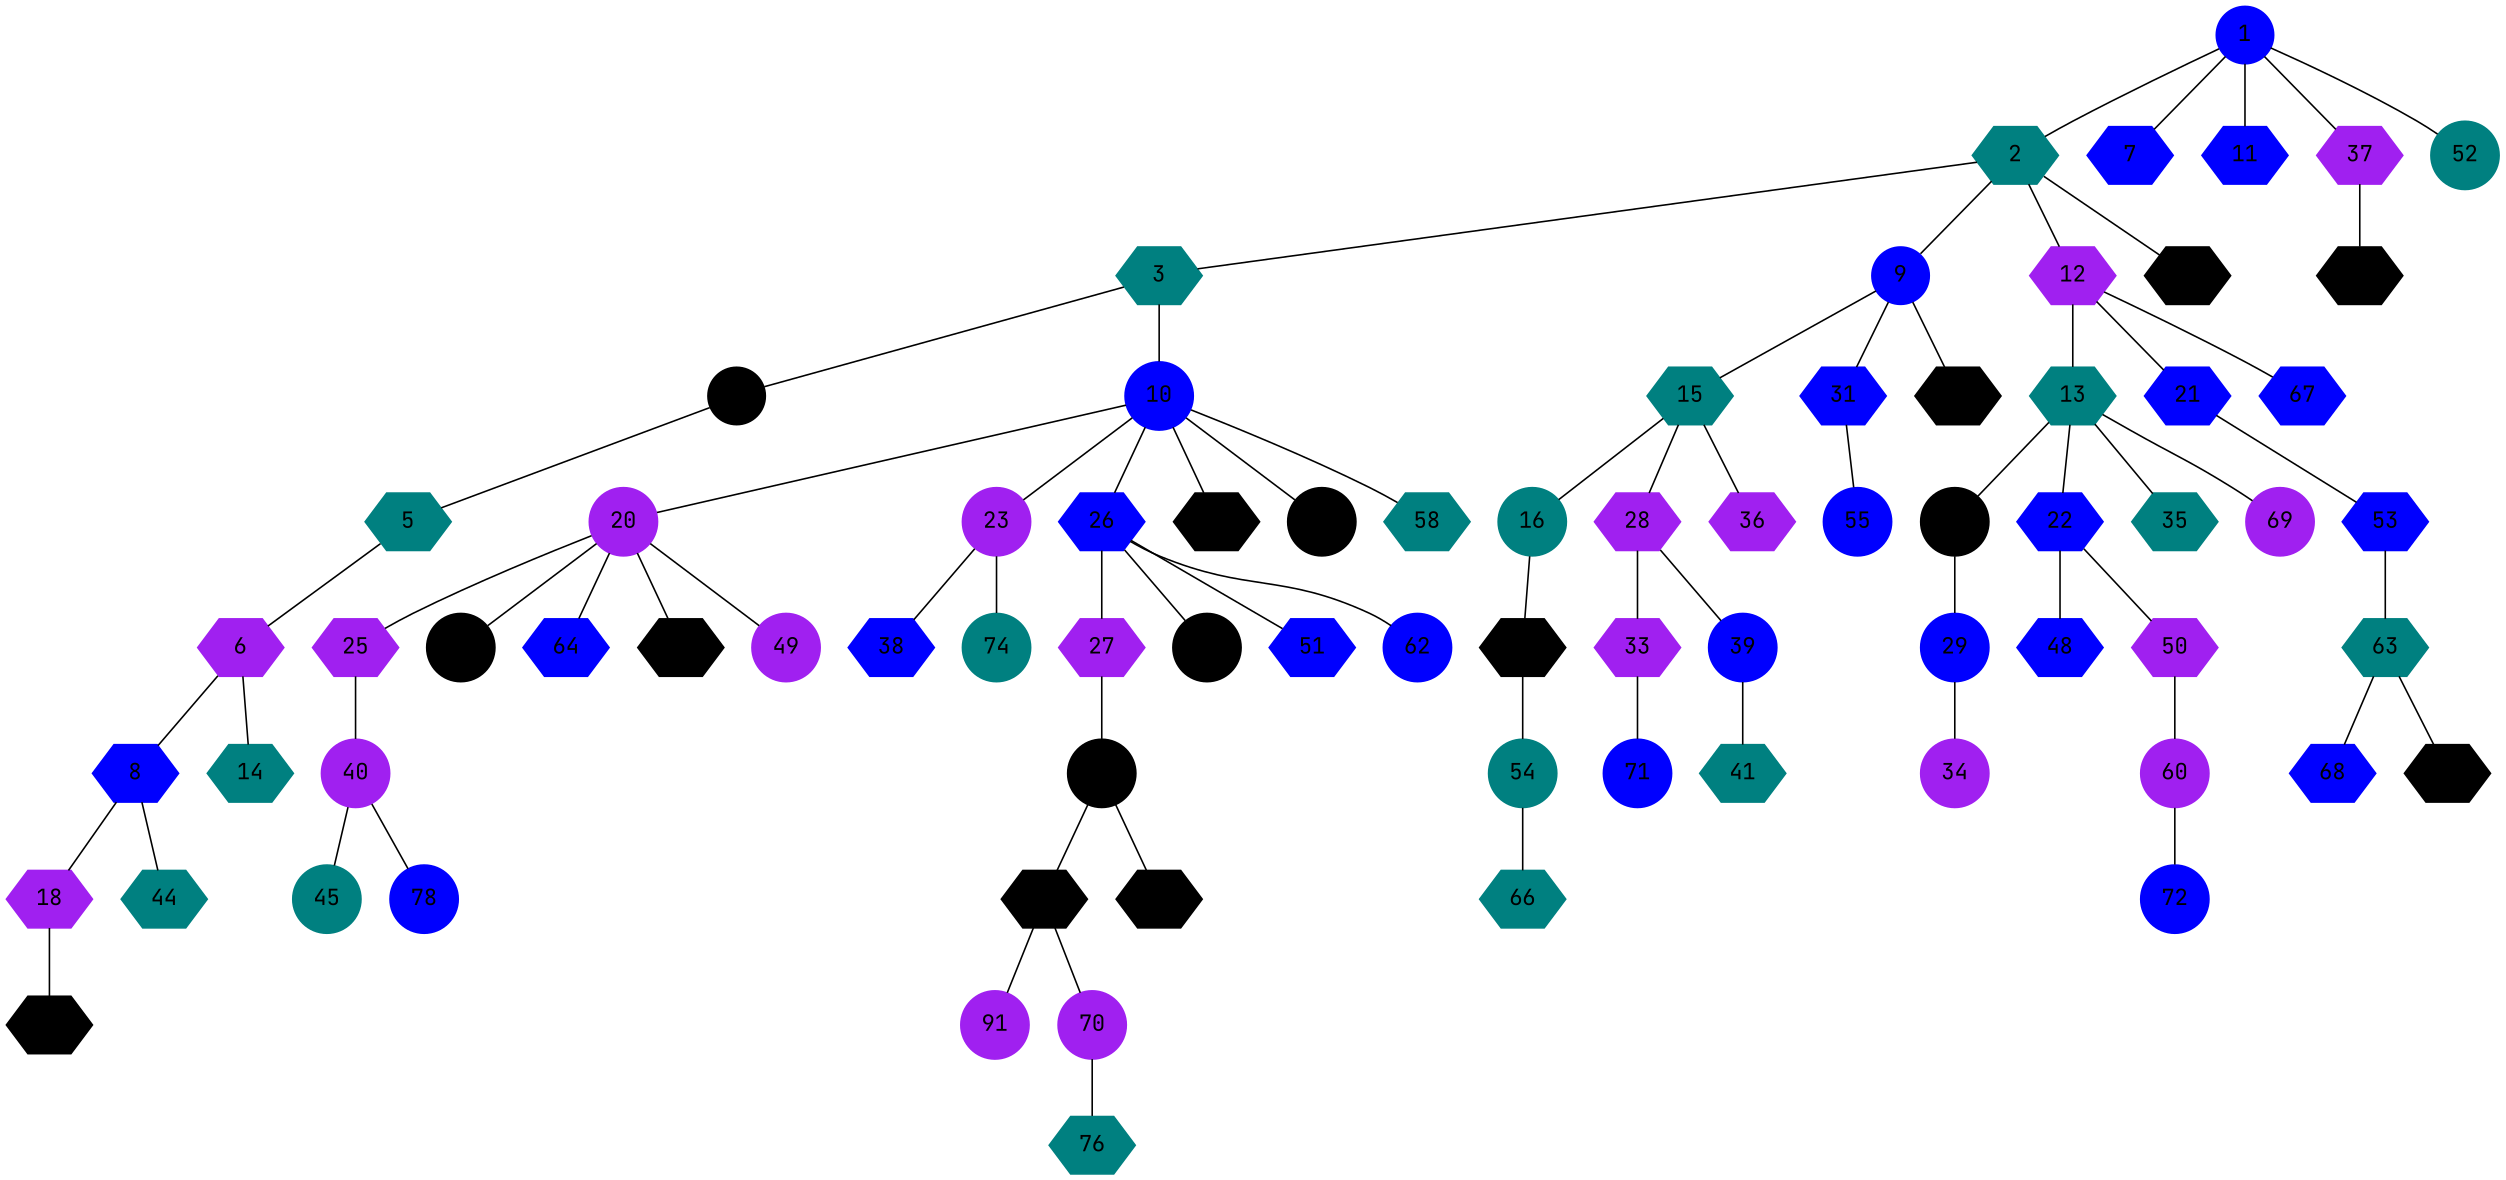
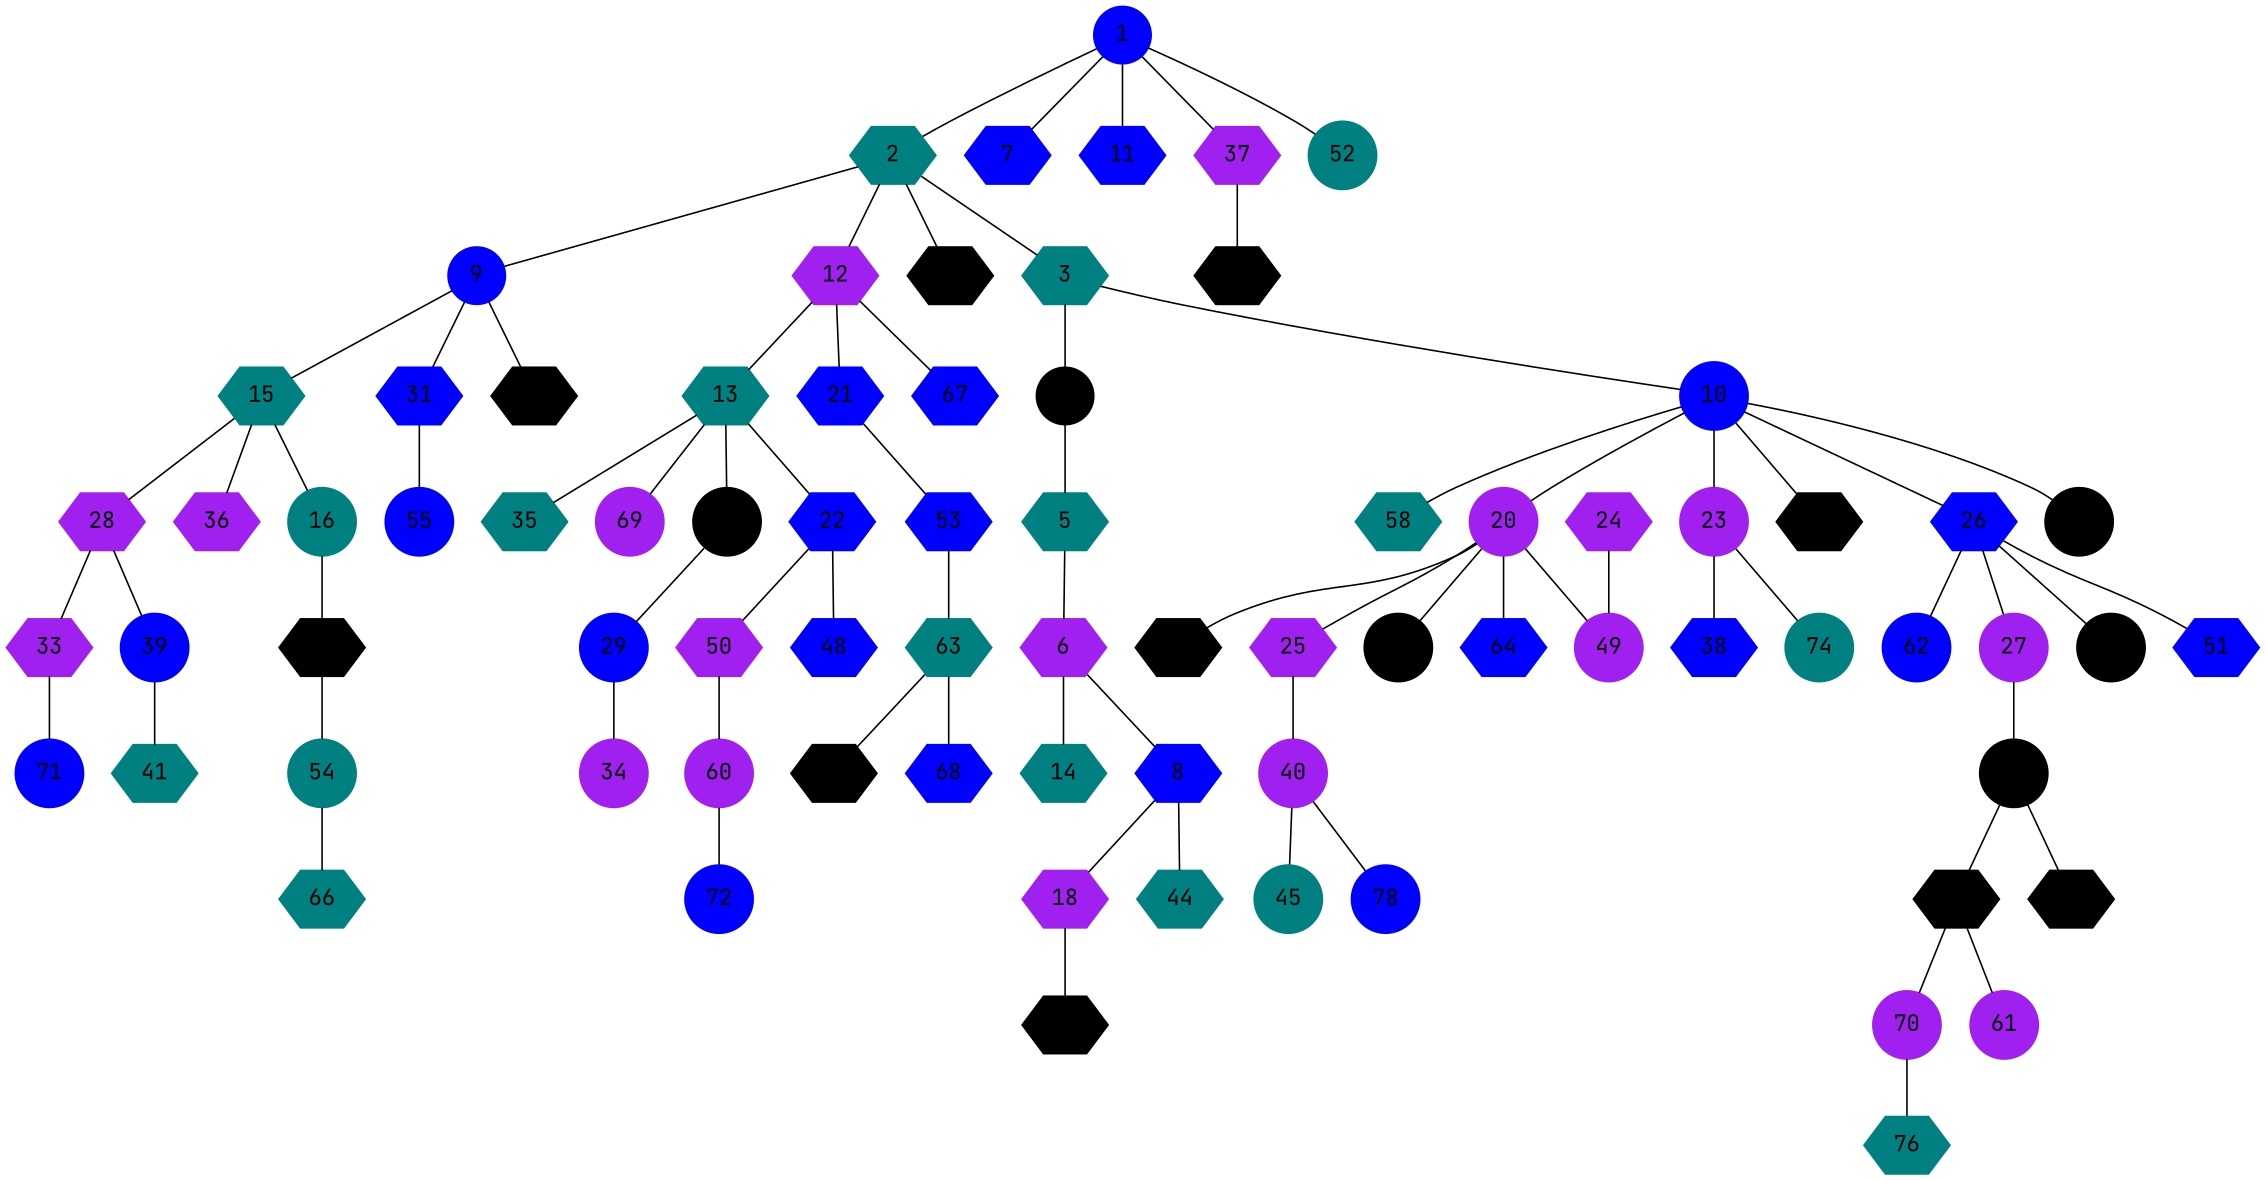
  graph {
    fontname="JetBrains Mono"
    node [color=blue fontname="JetBrains Mono" shape=hexagon style=filled]
    edge [fontname="JetBrains Mono"]
    1 [shape=circle]
    2 [color=teal]
    7
    11
    37 [color=purple]
    52 [color=teal shape=circle]
    3 [color=teal]
    9 [shape=circle]
    12 [color=purple]
    73 [color=black]
    47 [color=black]
    4 [color=black shape=circle]
    10 [shape=circle]
    15 [color=teal]
    31
    43 [color=black]
    13 [color=teal]
    21
    67
    5 [color=teal]
    20 [color=purple shape=circle]
    23 [color=purple shape=circle]
    26
    32 [color=black]
    57 [color=black shape=circle]
    58 [color=teal]
    6 [color=purple]
    8
    14 [color=teal]
    18 [color=purple]
    44 [color=teal]
    59 [color=black]
    16 [color=teal shape=circle]
    28 [color=purple]
    36 [color=purple]
    55 [shape=circle]
    25 [color=purple]
    56 [color=black shape=circle]
    64
    75 [color=black]
    49 [color=purple shape=circle]
    38
    74 [color=teal shape=circle]
-   27 [color=purple]
+   27 [color=purple shape=circle]
    30 [color=black shape=circle]
    51
    62 [shape=circle]
    19 [color=black shape=circle]
    22
    35 [color=teal]
    69 [color=purple shape=circle]
    53
    29 [shape=circle]
    48
    50 [color=purple]
    17 [color=black]
    33 [color=purple]
    39 [shape=circle]
    54 [color=teal shape=circle]
    66 [color=teal]
    34 [color=purple shape=circle]
+   24 [color=purple]
    40 [color=purple shape=circle]
    63 [color=teal]
    60 [color=purple shape=circle]
    45 [color=teal shape=circle]
    78 [shape=circle]
    42 [color=black shape=circle]
    46 [color=black]
    65 [color=black]
    71 [shape=circle]
    41 [color=teal]
-   61 [color=purple shape=circle label=91]
+   61 [color=purple shape=circle]
    70 [color=purple shape=circle]
    76 [color=teal]
    72 [shape=circle]
    68
    77 [color=black]
    1 -- 2
    1 -- 7
    1 -- 11
    1 -- 37
    1 -- 52
    2 -- 3
    2 -- 9
    2 -- 12
    2 -- 73
    37 -- 47
    3 -- 4
    3 -- 10
    9 -- 15
    9 -- 31
    9 -- 43
    12 -- 13
    12 -- 21
    12 -- 67
    4 -- 5
    10 -- 20
    10 -- 23
    10 -- 26
    10 -- 32
    10 -- 57
    10 -- 58
    15 -- 16
    15 -- 28
    15 -- 36
    31 -- 55
    13 -- 19
    13 -- 22
    13 -- 35
    13 -- 69
    21 -- 53
    5 -- 6
    20 -- 25
    20 -- 56
    20 -- 64
    20 -- 75
    20 -- 49
    23 -- 38
    23 -- 74
    26 -- 27
    26 -- 30
    26 -- 51
    26 -- 62
    6 -- 8
    6 -- 14
    8 -- 18
    8 -- 44
    18 -- 59
    16 -- 17
    28 -- 33
    28 -- 39
    25 -- 40
    27 -- 42
    19 -- 29
    22 -- 48
    22 -- 50
    53 -- 63
    29 -- 34
    50 -- 60
    17 -- 54
    33 -- 71
    39 -- 41
    54 -- 66
+   24 -- 49
    40 -- 45
    40 -- 78
    63 -- 68
    63 -- 77
    60 -- 72
    42 -- 46
    42 -- 65
    46 -- 61
    46 -- 70
    70 -- 76
  }
